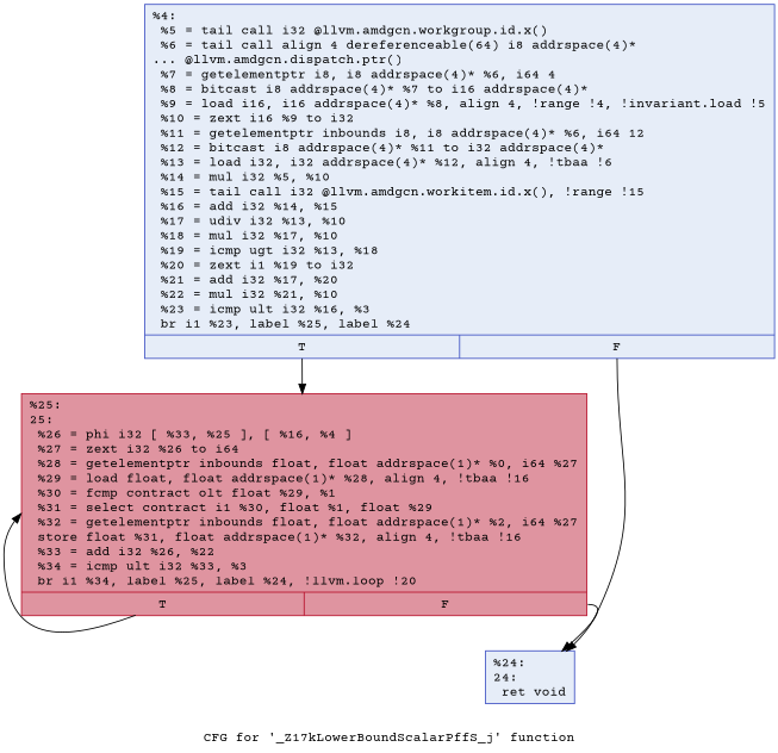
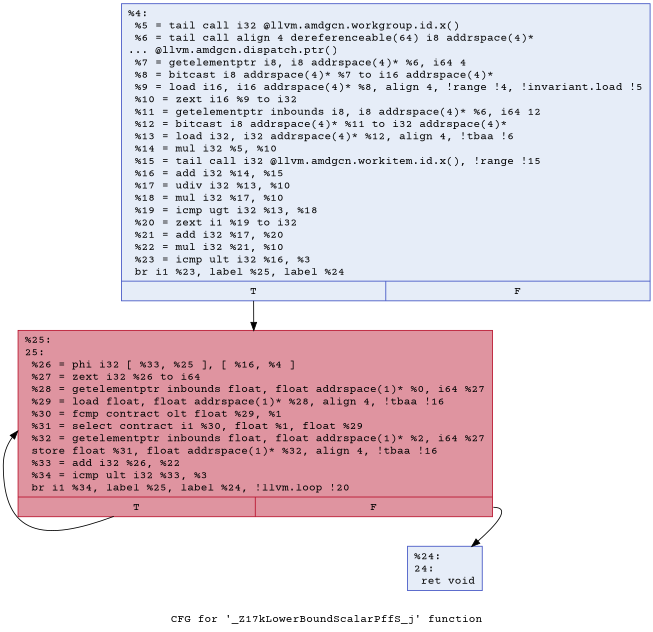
  digraph {
    label="CFG for '_Z17kLowerBoundScalarPffS_j' function"
    fontname="Courier Prime"
    node [color="#3d50c3ff" fillcolor="#c7d7f070" shape=record style=filled fontname="Courier Prime"]
    edge [tailport=s0 fontname="Courier Prime"]
    n1 [label="{%4:\l  %5 = tail call i32 @llvm.amdgcn.workgroup.id.x()\l  %6 = tail call align 4 dereferenceable(64) i8 addrspace(4)*\l... @llvm.amdgcn.dispatch.ptr()\l  %7 = getelementptr i8, i8 addrspace(4)* %6, i64 4\l  %8 = bitcast i8 addrspace(4)* %7 to i16 addrspace(4)*\l  %9 = load i16, i16 addrspace(4)* %8, align 4, !range !4, !invariant.load !5\l  %10 = zext i16 %9 to i32\l  %11 = getelementptr inbounds i8, i8 addrspace(4)* %6, i64 12\l  %12 = bitcast i8 addrspace(4)* %11 to i32 addrspace(4)*\l  %13 = load i32, i32 addrspace(4)* %12, align 4, !tbaa !6\l  %14 = mul i32 %5, %10\l  %15 = tail call i32 @llvm.amdgcn.workitem.id.x(), !range !15\l  %16 = add i32 %14, %15\l  %17 = udiv i32 %13, %10\l  %18 = mul i32 %17, %10\l  %19 = icmp ugt i32 %13, %18\l  %20 = zext i1 %19 to i32\l  %21 = add i32 %17, %20\l  %22 = mul i32 %21, %10\l  %23 = icmp ult i32 %16, %3\l  br i1 %23, label %25, label %24\l|{<s0>T|<s1>F}}"]
    n2 [color="#b70d28ff" fillcolor="#b70d2870" label="{%25:\l25:                                               \l  %26 = phi i32 [ %33, %25 ], [ %16, %4 ]\l  %27 = zext i32 %26 to i64\l  %28 = getelementptr inbounds float, float addrspace(1)* %0, i64 %27\l  %29 = load float, float addrspace(1)* %28, align 4, !tbaa !16\l  %30 = fcmp contract olt float %29, %1\l  %31 = select contract i1 %30, float %1, float %29\l  %32 = getelementptr inbounds float, float addrspace(1)* %2, i64 %27\l  store float %31, float addrspace(1)* %32, align 4, !tbaa !16\l  %33 = add i32 %26, %22\l  %34 = icmp ult i32 %33, %3\l  br i1 %34, label %25, label %24, !llvm.loop !20\l|{<s0>T|<s1>F}}"]
    n3 [label="{%24:\l24:                                               \l  ret void\l}"]
    n1 -> n2
-   n1 -> n3 [tailport=s1]
    n2 -> n2
    n2 -> n3 [tailport=s1]
  }
